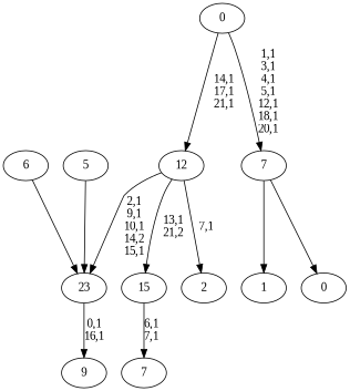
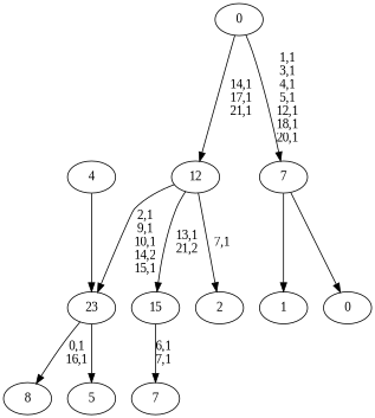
  digraph {
    fontname="Liberation Serif"
    node [fontname="Liberation Serif"]
    edge [fontname="Liberation Serif"]
-   n1 [label=9]
+   n1 [label=8]
    n2 [label=7]
-   n3 [label=6]
+   n3 [label=4]
    23
    n5 [label=5]
    15
    n7 [label=2]
    12
    n9 [label=1]
    n10 [label=0]
    7
    0
    n3 -> 23
    23 -> n1 [label="0,1\n16,1"]
-   n5 -> 23
+   23 -> n5
    15 -> n2 [label="6,1\n7,1"]
    12 -> 23 [label="2,1\n9,1\n10,1\n14,2\n15,1"]
    12 -> 15 [label="13,1\n21,2"]
    12 -> n7 [label="7,1"]
    7 -> n9
    7 -> n10
    0 -> 12 [label="14,1\n17,1\n21,1"]
    0 -> 7 [label="1,1\n3,1\n4,1\n5,1\n12,1\n18,1\n20,1"]
  }
